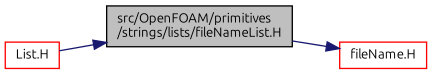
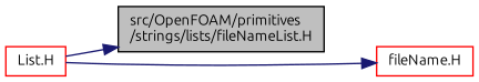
  digraph {
    fontname=Ubuntu
    rankdir=LR
    node [color=red fontname=Ubuntu fontsize=10 shape=record]
    edge [color=midnightblue fontname=Ubuntu fontsize=10 labelfontname=FreeSans labelfontsize=10 style=solid]
    n1 [color=black fillcolor=grey75 fontcolor=black height=0.2 label="src/OpenFOAM/primitives\l/strings/lists/fileNameList.H" style=filled width=0.4]
    n2 [height=0.2 label="fileName.H" width=0.4]
    n3 [height=0.2 label="List.H" width=0.4]
-   n1 -> n2
+   n3 -> n2
    n3 -> n1
  }
